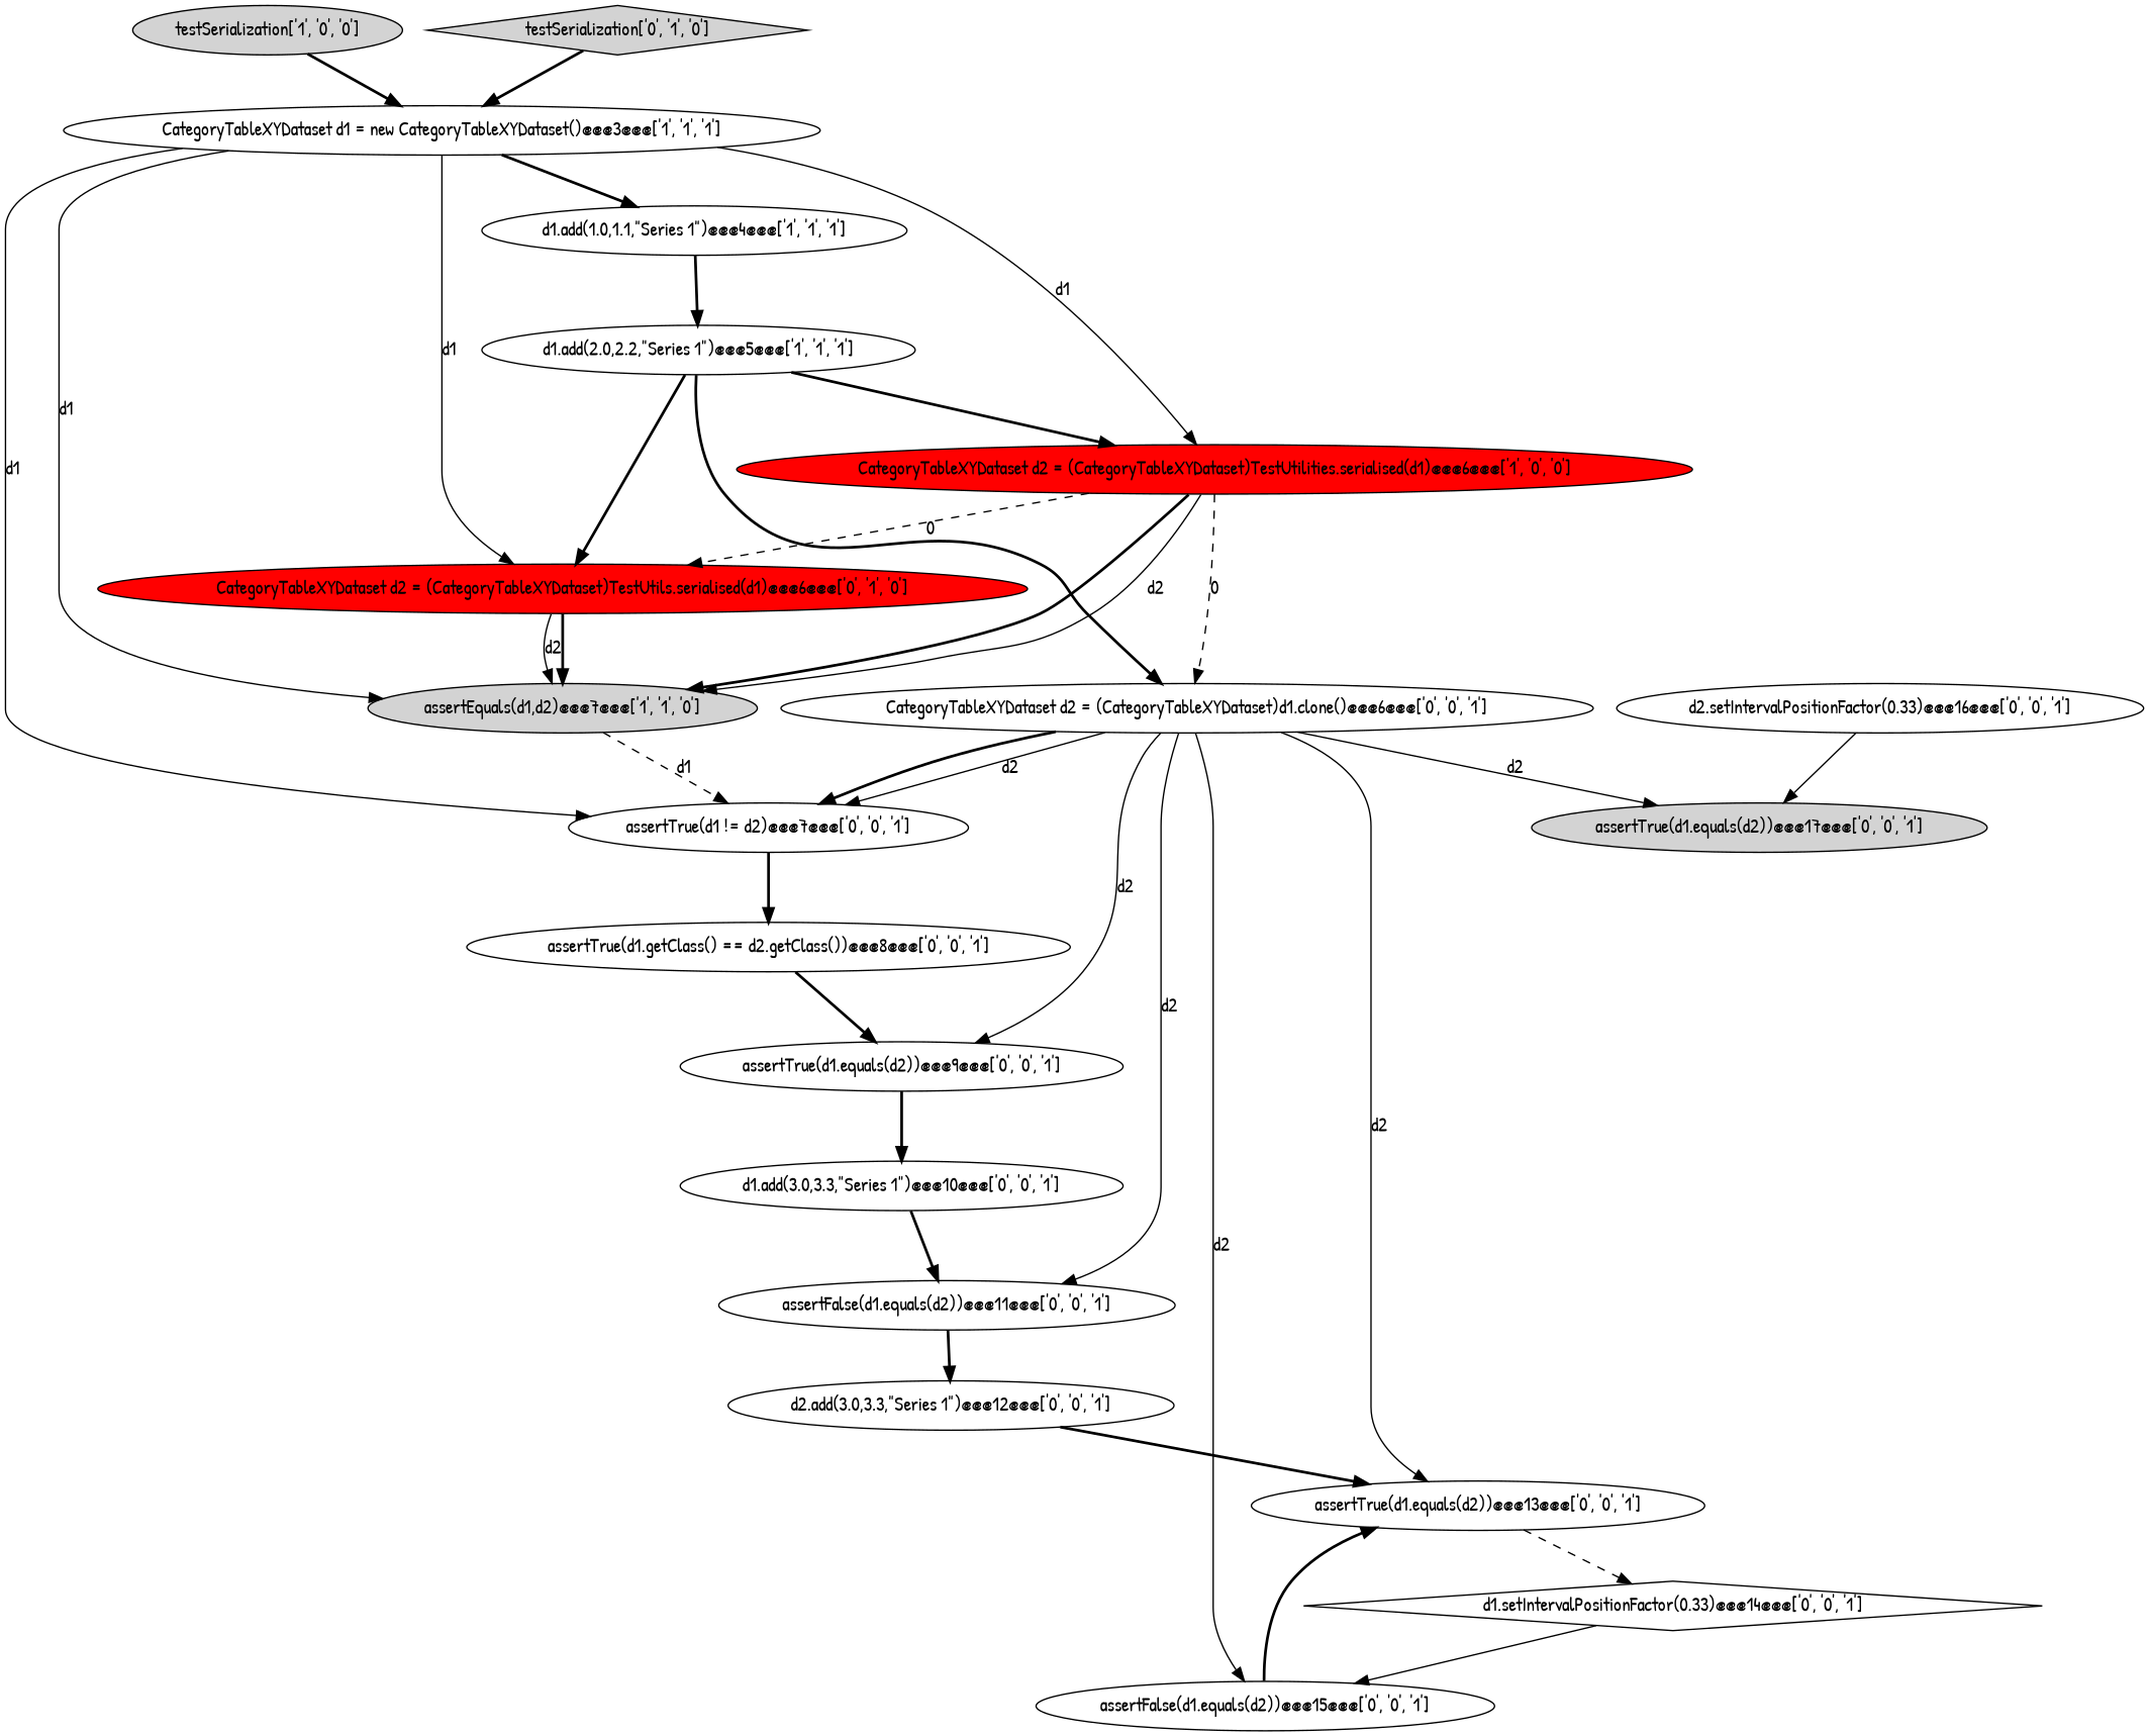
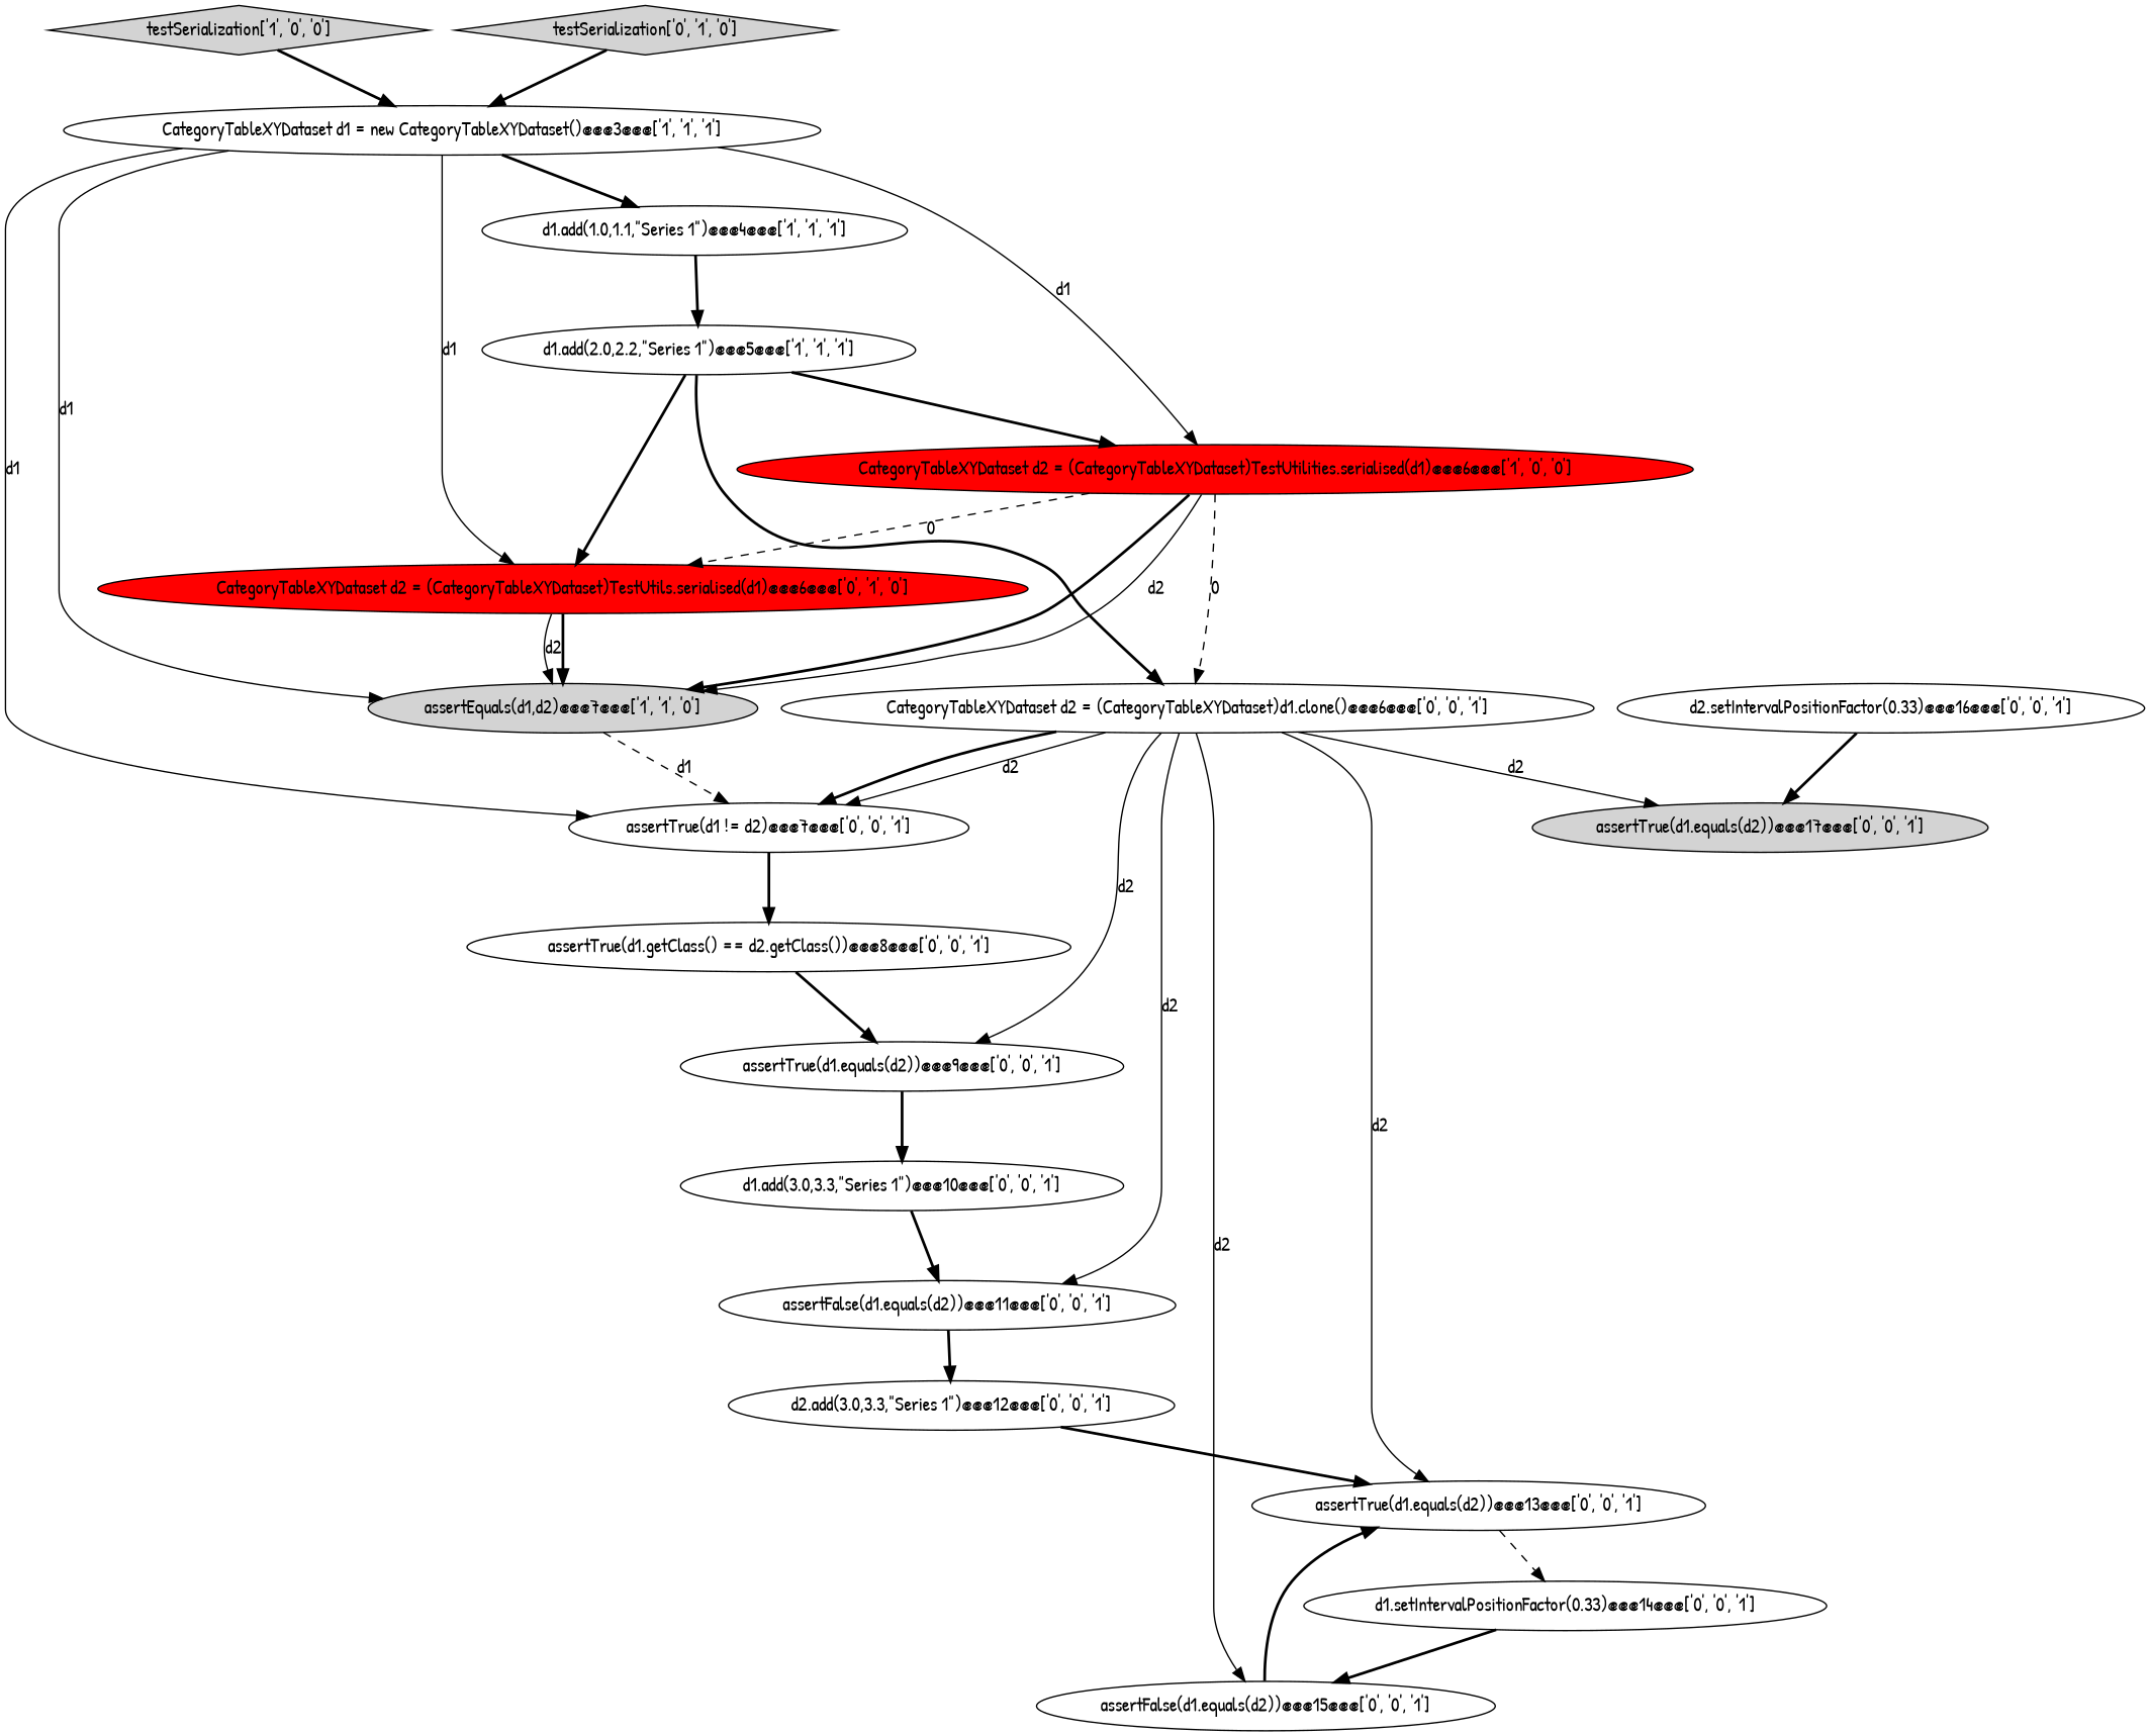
  digraph {
    fontname="Patrick Hand"
    node [fillcolor=white fontname="Patrick Hand" shape=ellipse style=filled]
    edge [fontname="Patrick Hand" style=bold]
    n1 [label="d1.add(1.0,1.1,\"Series 1\")@@@4@@@['1', '1', '1']"]
    n2 [label="d1.add(2.0,2.2,\"Series 1\")@@@5@@@['1', '1', '1']"]
    n3 [fillcolor=red label="CategoryTableXYDataset d2 = (CategoryTableXYDataset)TestUtilities.serialised(d1)@@@6@@@['1', '0', '0']"]
    n4 [fillcolor=red label="CategoryTableXYDataset d2 = (CategoryTableXYDataset)TestUtils.serialised(d1)@@@6@@@['0', '1', '0']"]
    n5 [label="CategoryTableXYDataset d2 = (CategoryTableXYDataset)d1.clone()@@@6@@@['0', '0', '1']"]
    n6 [label="CategoryTableXYDataset d1 = new CategoryTableXYDataset()@@@3@@@['1', '1', '1']"]
    n7 [label="assertTrue(d1 != d2)@@@7@@@['0', '0', '1']"]
    n8 [fillcolor=lightgray label="assertEquals(d1,d2)@@@7@@@['1', '1', '0']"]
    n9 [label="assertTrue(d1.getClass() == d2.getClass())@@@8@@@['0', '0', '1']"]
    n10 [fillcolor=lightgray label="assertTrue(d1.equals(d2))@@@17@@@['0', '0', '1']"]
-   n11 [fillcolor=lightgray label="testSerialization['1', '0', '0']"]
+   n11 [fillcolor=lightgray label="testSerialization['1', '0', '0']" shape=diamond]
    n12 [label="assertFalse(d1.equals(d2))@@@15@@@['0', '0', '1']"]
    n13 [label="assertTrue(d1.equals(d2))@@@13@@@['0', '0', '1']"]
    n14 [label="d2.setIntervalPositionFactor(0.33)@@@16@@@['0', '0', '1']"]
    n15 [label="d1.add(3.0,3.3,\"Series 1\")@@@10@@@['0', '0', '1']"]
    n16 [label="assertFalse(d1.equals(d2))@@@11@@@['0', '0', '1']"]
    n17 [label="d2.add(3.0,3.3,\"Series 1\")@@@12@@@['0', '0', '1']"]
    n18 [label="assertTrue(d1.equals(d2))@@@9@@@['0', '0', '1']"]
-   n19 [label="d1.setIntervalPositionFactor(0.33)@@@14@@@['0', '0', '1']" shape=diamond]
+   n19 [label="d1.setIntervalPositionFactor(0.33)@@@14@@@['0', '0', '1']"]
    n20 [fillcolor=lightgray label="testSerialization['0', '1', '0']" shape=diamond]
    n1 -> n2
    n2 -> n3
    n2 -> n4
    n2 -> n5
    n3 -> n4 [label=0 style=dashed]
    n3 -> n5 [label=0 style=dashed]
    n3 -> n8
    n3 -> n8 [label=d2 style=solid]
    n4 -> n8 [label=d2 style=solid]
    n4 -> n8
    n5 -> n7 [label=d2 style=solid]
    n5 -> n7
    n5 -> n10 [label=d2 style=solid]
    n5 -> n12 [label=d2 style=solid]
    n5 -> n13 [label=d2 style=solid]
    n5 -> n16 [label=d2 style=solid]
    n5 -> n18 [label=d2 style=solid]
    n6 -> n1
    n6 -> n3 [label=d1 style=solid]
    n6 -> n4 [label=d1 style=solid]
    n6 -> n7 [label=d1 style=solid]
    n6 -> n8 [label=d1 style=solid]
    n7 -> n9
    n8 -> n7 [label=d1 style=dashed]
    n9 -> n18
    n11 -> n6
    n12 -> n13
    n13 -> n19 [style=dashed]
-   n14 -> n10 [style=solid]
+   n14 -> n10
    n15 -> n16
    n16 -> n17
    n17 -> n13
    n18 -> n15
-   n19 -> n12 [style=solid]
+   n19 -> n12
    n20 -> n6
  }
